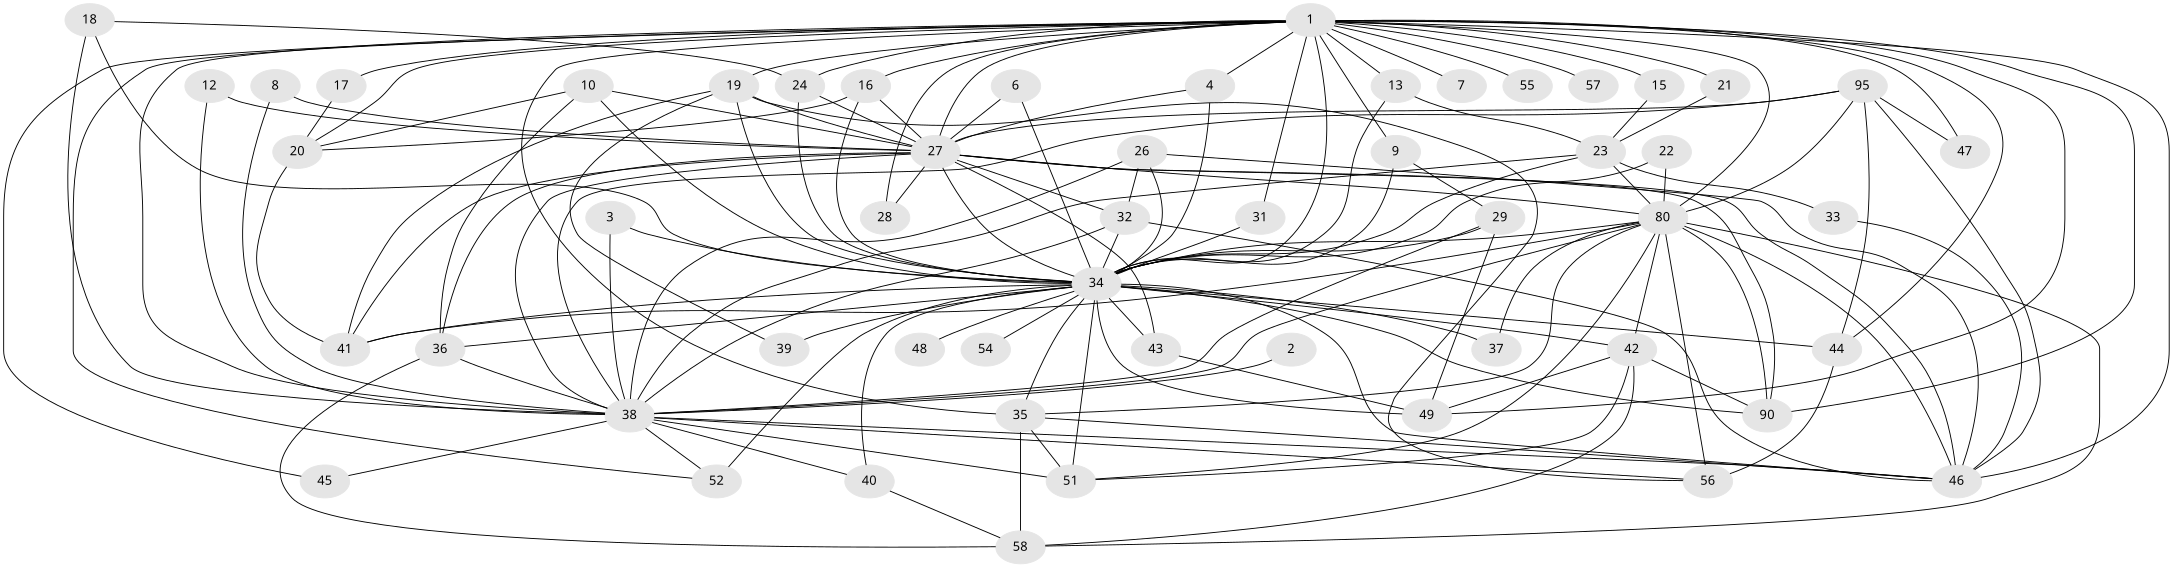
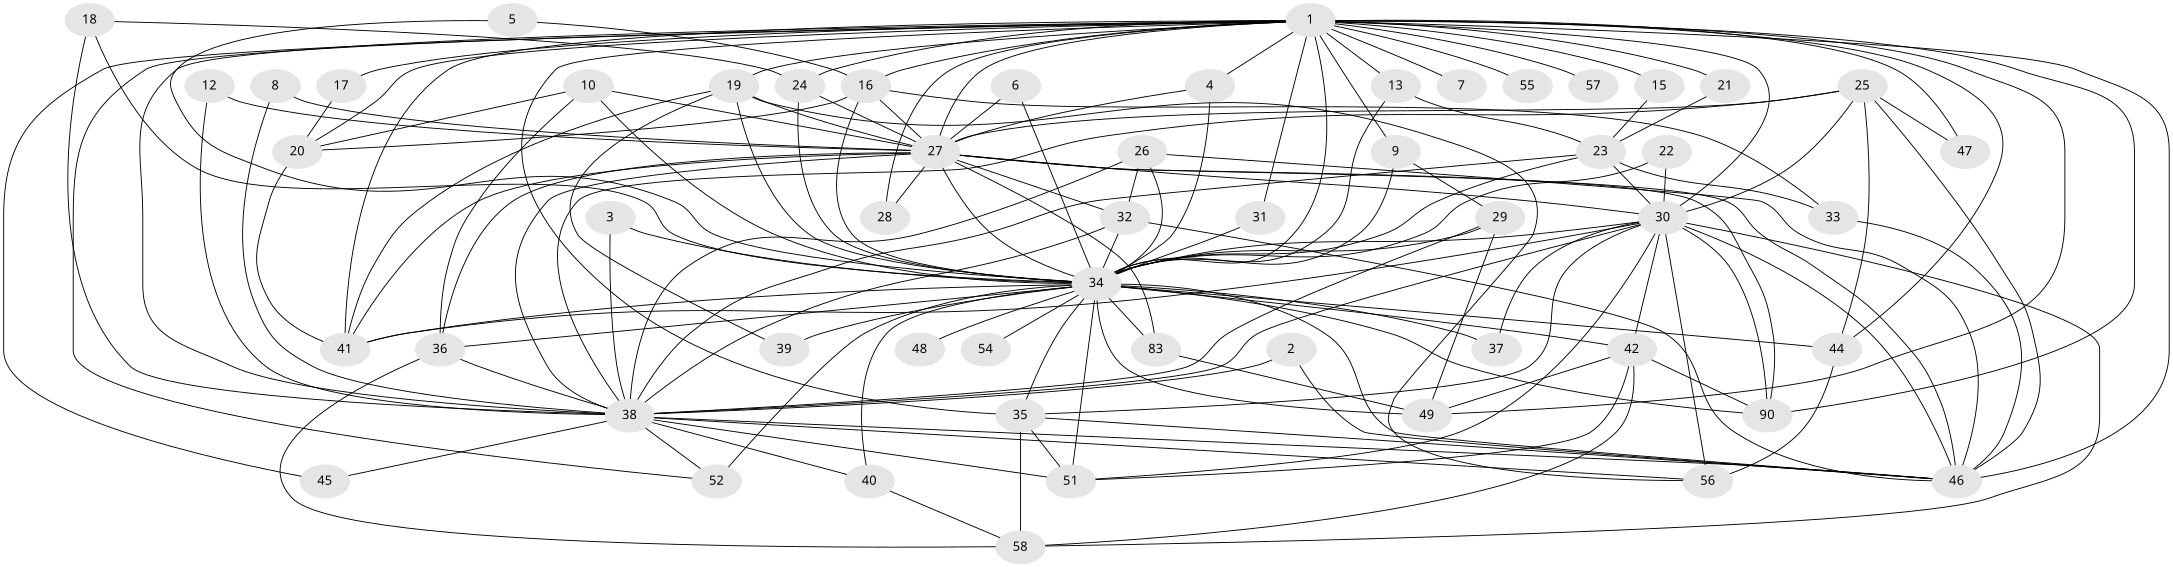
  graph {
    fontname="Noto Sans"
    node [color=gray90 fontname="Noto Sans" style=filled]
    edge [fontname="Noto Sans" weight=1.0]
    1
    4
    7
    9
    13
    15
    16
    17
    19
    20
    21
    24
    27
    28
-   30 [label=80]
+   30
    31
    34
    35
    38
    41
    44
    45
    46
    47
    49
    n26 [label=90]
    52
    55
    57
    29
    23
    33
    39
    56
    36
    32
-   43
+   43 [label=83]
    37
    42
    51
    58
    40
    48
    54
    2
    3
+   5
    6
    8
    10
    12
    18
    22
-   25 [label=95]
+   25
    26
    1 -- 4
    1 -- 7
    1 -- 9 [weight=2.0]
    1 -- 13
    1 -- 15
    1 -- 16
    1 -- 17
    1 -- 19
    1 -- 20
    1 -- 21
    1 -- 24
    1 -- 27 [weight=4.0]
    1 -- 28
    1 -- 30 [weight=4.0]
    1 -- 31
    1 -- 34 [weight=8.0]
    1 -- 35
    1 -- 38 [weight=4.0]
+   1 -- 41
    1 -- 44
    1 -- 45
    1 -- 46 [weight=4.0]
    1 -- 47 [weight=2.0]
    1 -- 49
    1 -- n26
    1 -- 52
    1 -- 55
    1 -- 57
    4 -- 27
    4 -- 34
    9 -- 34
    9 -- 29
    13 -- 34 [weight=2.0]
    13 -- 23
    15 -- 23
    16 -- 20
    16 -- 27
    16 -- 34
+   16 -- 33
    17 -- 20
    19 -- 27
    19 -- 34
    19 -- 41
    19 -- 39
    19 -- 56
    20 -- 41
    21 -- 23
    24 -- 27
    24 -- 34
    27 -- 28
    27 -- 30
    27 -- 34 [weight=2.0]
    27 -- 38
    27 -- 41
    27 -- 46
    27 -- n26
    27 -- 36
    27 -- 32
    27 -- 43
    30 -- 34 [weight=2.0]
    30 -- 35
    30 -- 38
    30 -- 41
    30 -- 46
    30 -- n26 [weight=2.0]
    30 -- 56
    30 -- 37
    30 -- 42
    30 -- 51
    30 -- 58
    31 -- 34 [weight=2.0]
    34 -- 35
    34 -- 41
    34 -- 44 [weight=2.0]
    34 -- 46 [weight=2.0]
    34 -- 49
    34 -- n26
    34 -- 52 [weight=2.0]
    34 -- 39
    34 -- 36 [weight=2.0]
    34 -- 43
    34 -- 37 [weight=2.0]
    34 -- 42
    34 -- 51
    34 -- 40
    34 -- 48
    34 -- 54 [weight=3.0]
    35 -- 46
    35 -- 51
    35 -- 58
    38 -- 45
    38 -- 46
    38 -- 52
    38 -- 56
    38 -- 51
    38 -- 40
    44 -- 56
    29 -- 34
    29 -- 38
    29 -- 49
    23 -- 30
    23 -- 34
    23 -- 38 [weight=2.0]
    23 -- 33 [weight=2.0]
    33 -- 46
    36 -- 38
    36 -- 58
    32 -- 34
    32 -- 38 [weight=2.0]
    32 -- 46
    43 -- 49
    42 -- 49
    42 -- n26
    42 -- 51
    42 -- 58
    40 -- 58
    2 -- 38
+   2 -- 46
    3 -- 34
    3 -- 38
+   5 -- 16
+   5 -- 34
    6 -- 27
    6 -- 34
    8 -- 27
    8 -- 38
    10 -- 20
    10 -- 27
    10 -- 34
    10 -- 36
    12 -- 27
    12 -- 38
    18 -- 24
    18 -- 34
    18 -- 38
    22 -- 30
    22 -- 34
    25 -- 27
    25 -- 30
    25 -- 38
    25 -- 44
    25 -- 46
    25 -- 47
    26 -- 34
    26 -- 38
    26 -- 46
    26 -- 32
  }
